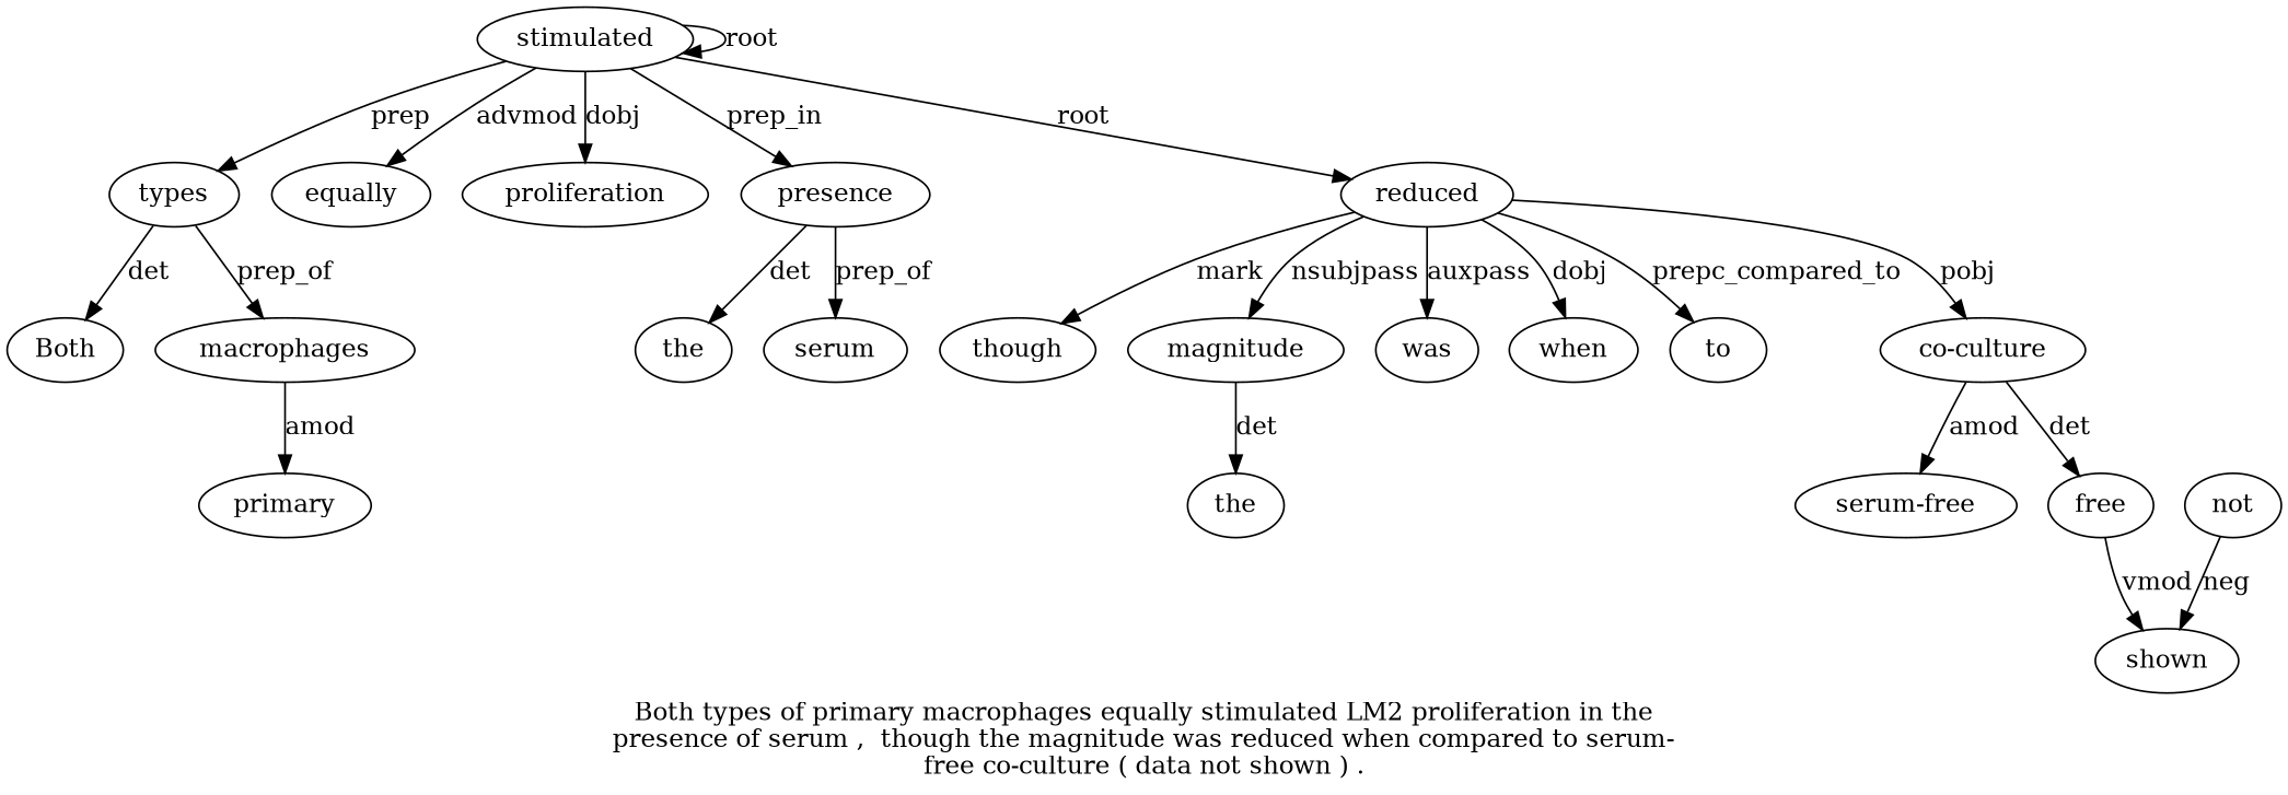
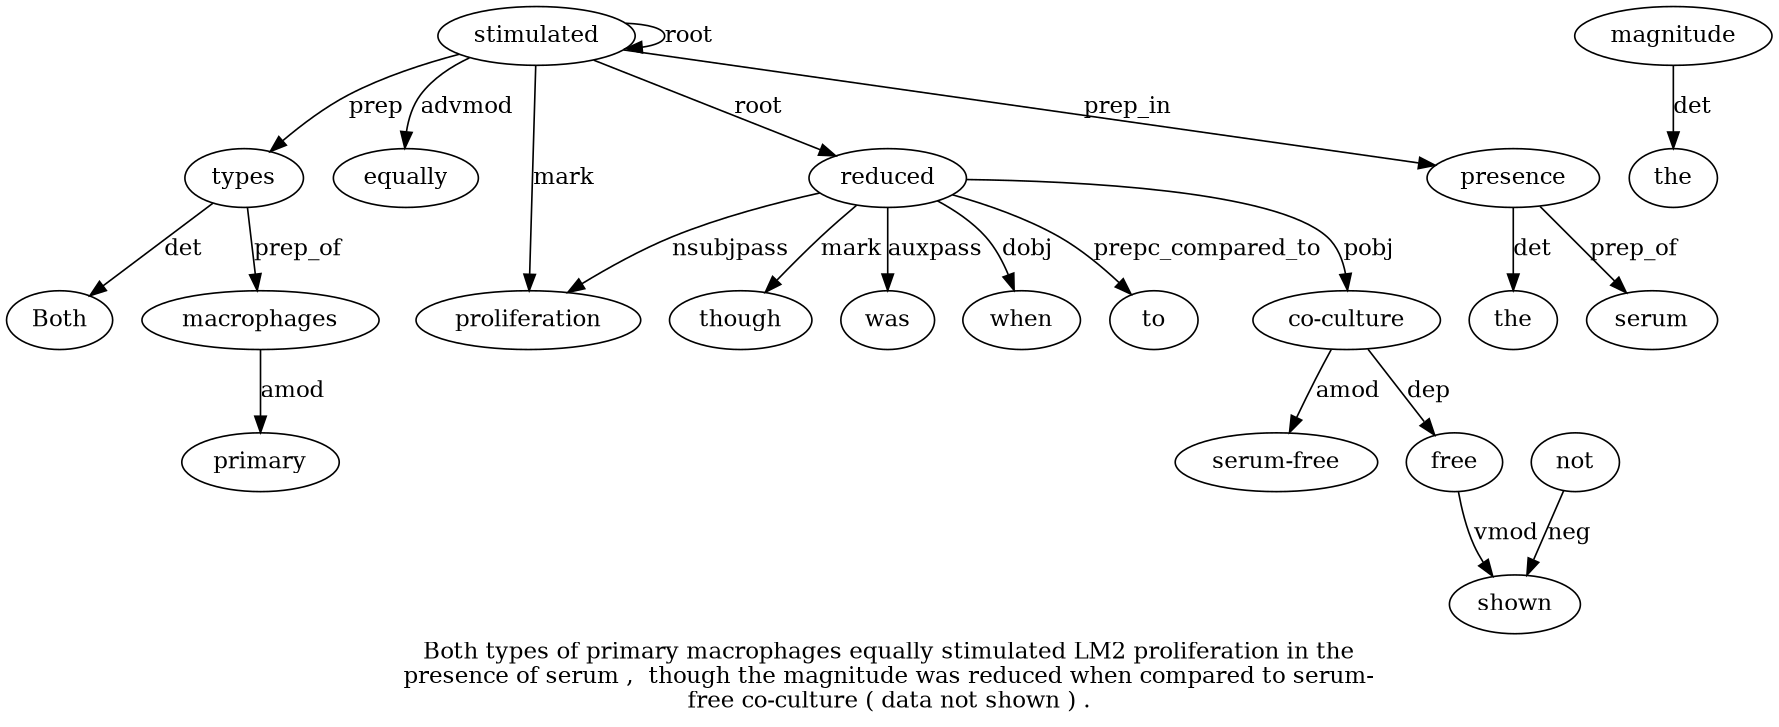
  digraph {
    label="Both types of primary macrophages equally stimulated LM2 proliferation in the\npresence of serum ,  though the magnitude was reduced when compared to serum-\nfree co-culture ( data not shown ) ."
    node [fillcolor=white style=filled]
    n1 [label=types]
    n2 [label=Both]
    n3 [label=macrophages]
    n4 [label=primary]
    n5 [label=stimulated]
    n6 [label=equally]
    n7 [label=proliferation]
    n8 [label=presence]
    n9 [label=reduced]
    n10 [label=the]
    n11 [label=serum]
    n12 [label=though]
    n13 [label=magnitude]
    n14 [label=was]
    n15 [label=when]
    n16 [label=to]
    n17 [label="co-culture"]
    n18 [label=the]
    n19 [label="serum-free"]
    n20 [label=free]
    n21 [label=shown]
    n22 [label=not]
    n1 -> n2 [label=det]
    n1 -> n3 [label=prep_of]
    n3 -> n4 [label=amod]
    n5 -> n1 [label=prep]
    n5 -> n5 [label=root]
    n5 -> n6 [label=advmod]
-   n5 -> n7 [label=dobj]
+   n5 -> n7 [label=mark]
    n5 -> n8 [label=prep_in]
    n5 -> n9 [label=root]
    n8 -> n10 [label=det]
    n8 -> n11 [label=prep_of]
    n9 -> n12 [label=mark]
-   n9 -> n13 [label=nsubjpass]
+   n9 -> n7 [label=nsubjpass]
    n9 -> n14 [label=auxpass]
    n9 -> n15 [label=dobj]
    n9 -> n16 [label=prepc_compared_to]
    n9 -> n17 [label=pobj]
    n13 -> n18 [label=det]
    n17 -> n19 [label=amod]
-   n17 -> n20 [label=det]
+   n17 -> n20 [label=dep]
    n20 -> n21 [label=vmod]
    n22 -> n21 [label=neg]
  }
